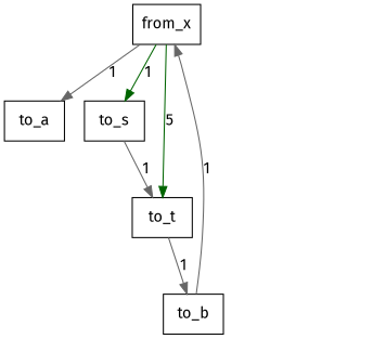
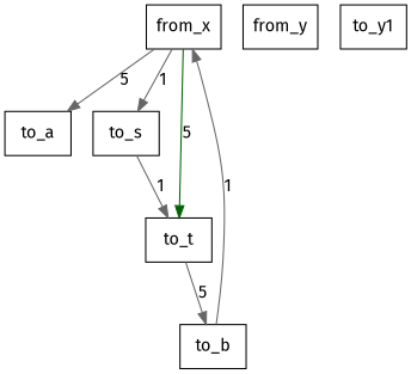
  digraph {
    fontname="Fira Sans"
    rankdir=TB
    node [fillcolor=white fontname="Fira Sans" shape=box style=filled]
    edge [color=gray40 fontname="Fira Sans"]
    n1 [label=<from_x>]
    n2 [label=<to_a>]
    n3 [label=<to_s>]
    n4 [label=<to_t>]
    n5 [label=<to_b>]
-   n1 -> n2 [label=1]
-   n1 -> n3 [color=darkgreen label=1]
+   n6 [label=<from_y>]
+   n7 [label=<to_y1>]
+   n1 -> n2 [label=5]
+   n1 -> n3 [label=1]
    n1 -> n4 [color=darkgreen label=5]
    n3 -> n4 [label=1]
-   n4 -> n5 [label=1]
+   n4 -> n5 [label=5]
    n5 -> n1 [label=1]
  }
